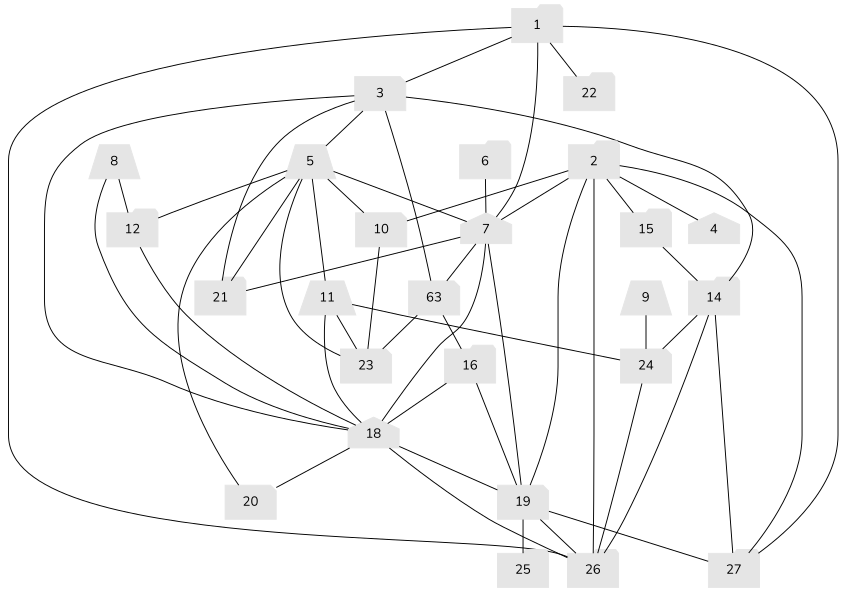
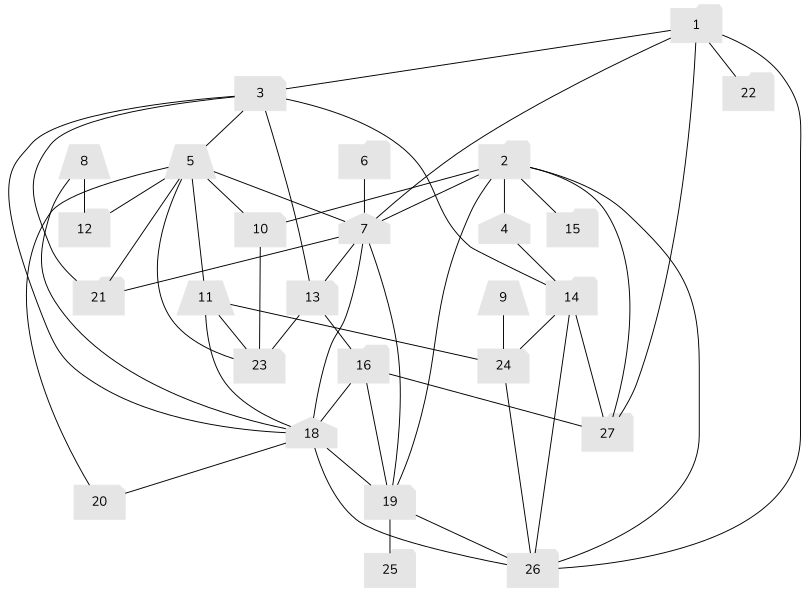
  graph {
    fontname=Nunito
    node [color=gray90 fontname=Nunito shape=folder style=filled]
    edge [fontname=Nunito weight=1.0]
    3 [shape=note]
    1
    7 [shape=house]
    22
    26
    27
    5 [shape=trapezium]
-   13 [shape=note label=63]
+   13 [shape=note]
    14
    18 [shape=house]
    21
    19 [shape=note]
    2
    4 [shape=house]
    10 [shape=note]
    15
    23 [shape=note]
    25
    11 [shape=trapezium]
    20 [shape=note]
    12
    16
    24 [shape=note]
    6
    8 [shape=trapezium]
    9 [shape=trapezium]
    3 -- 5
    3 -- 13
    3 -- 14
    3 -- 18
    3 -- 21
    1 -- 3
    1 -- 7
    1 -- 22
    1 -- 26
    1 -- 27
    7 -- 13
    7 -- 18 [weight=2.0]
    7 -- 21
    7 -- 19
    5 -- 7 [weight=2.0]
    5 -- 21
    5 -- 10
    5 -- 23
    5 -- 11
    5 -- 20
    5 -- 12 [weight=2.0]
    13 -- 23
    13 -- 16
    14 -- 26
    14 -- 27
    14 -- 24
    18 -- 26
    18 -- 19
    18 -- 20
    19 -- 26
-   19 -- 27 [weight=2.0]
+   16 -- 27 [weight=2.0]
    19 -- 25 [weight=2.0]
    2 -- 7
    2 -- 26
    2 -- 27
    2 -- 19
    2 -- 4
    2 -- 10
    2 -- 15
-   15 -- 14
+   4 -- 14
    10 -- 23
    11 -- 18
    11 -- 23
    11 -- 24
-   12 -- 18
    16 -- 18
    16 -- 19 [weight=2.0]
    24 -- 26
    6 -- 7
    8 -- 18
    8 -- 12
    9 -- 24
  }
